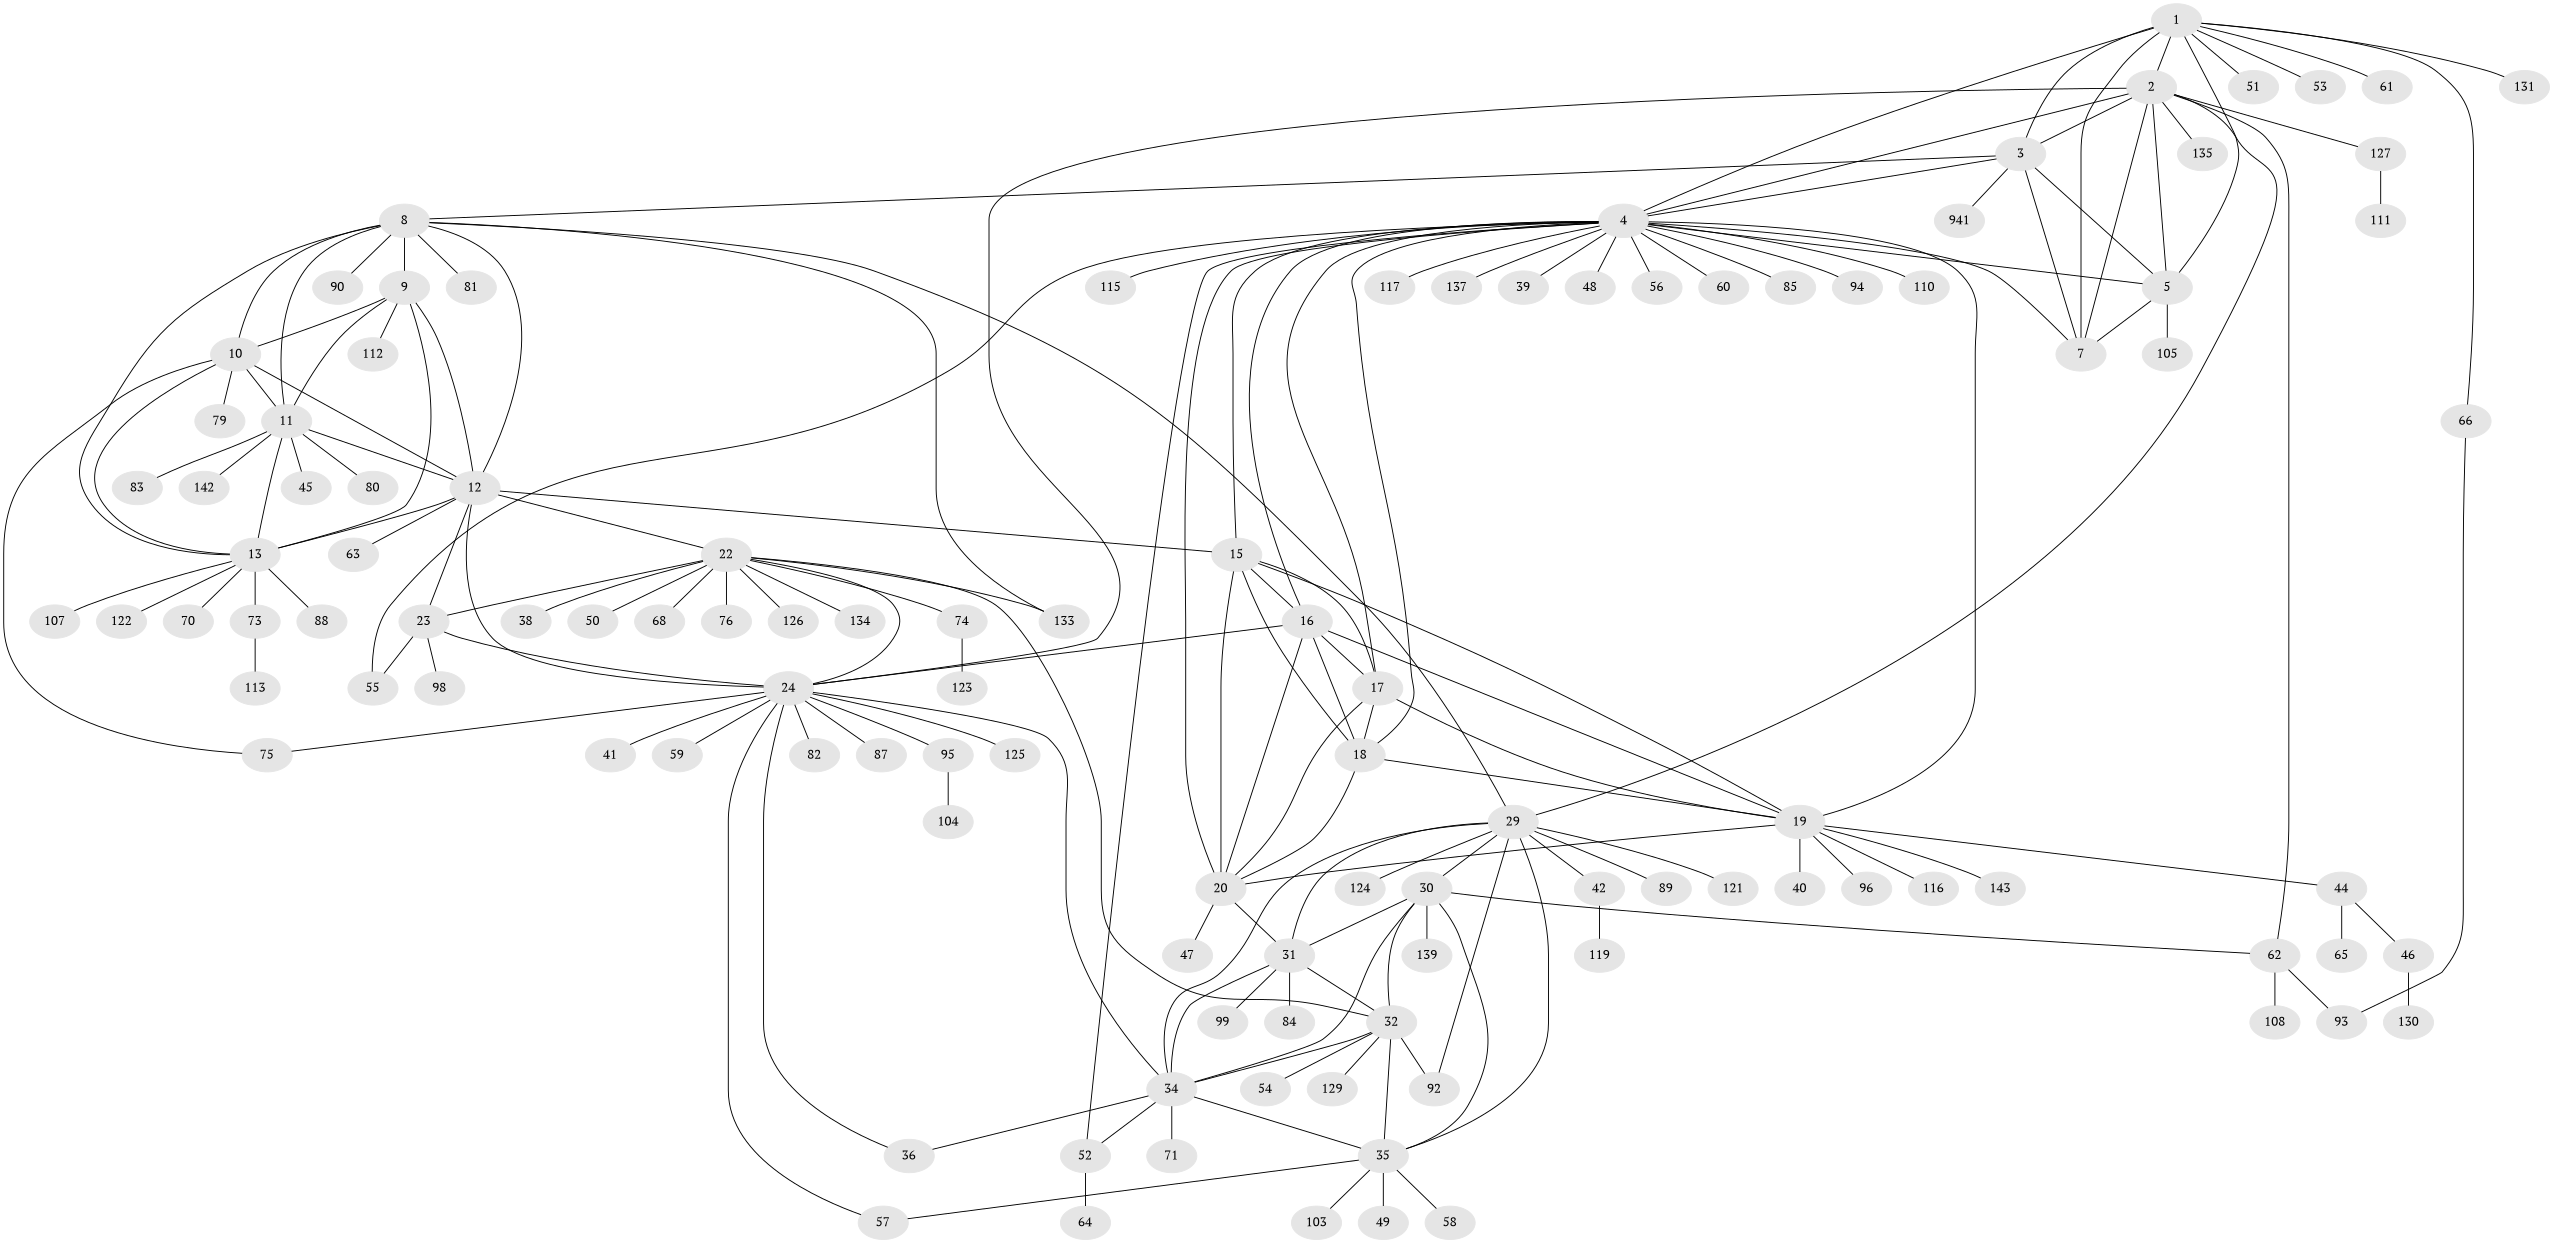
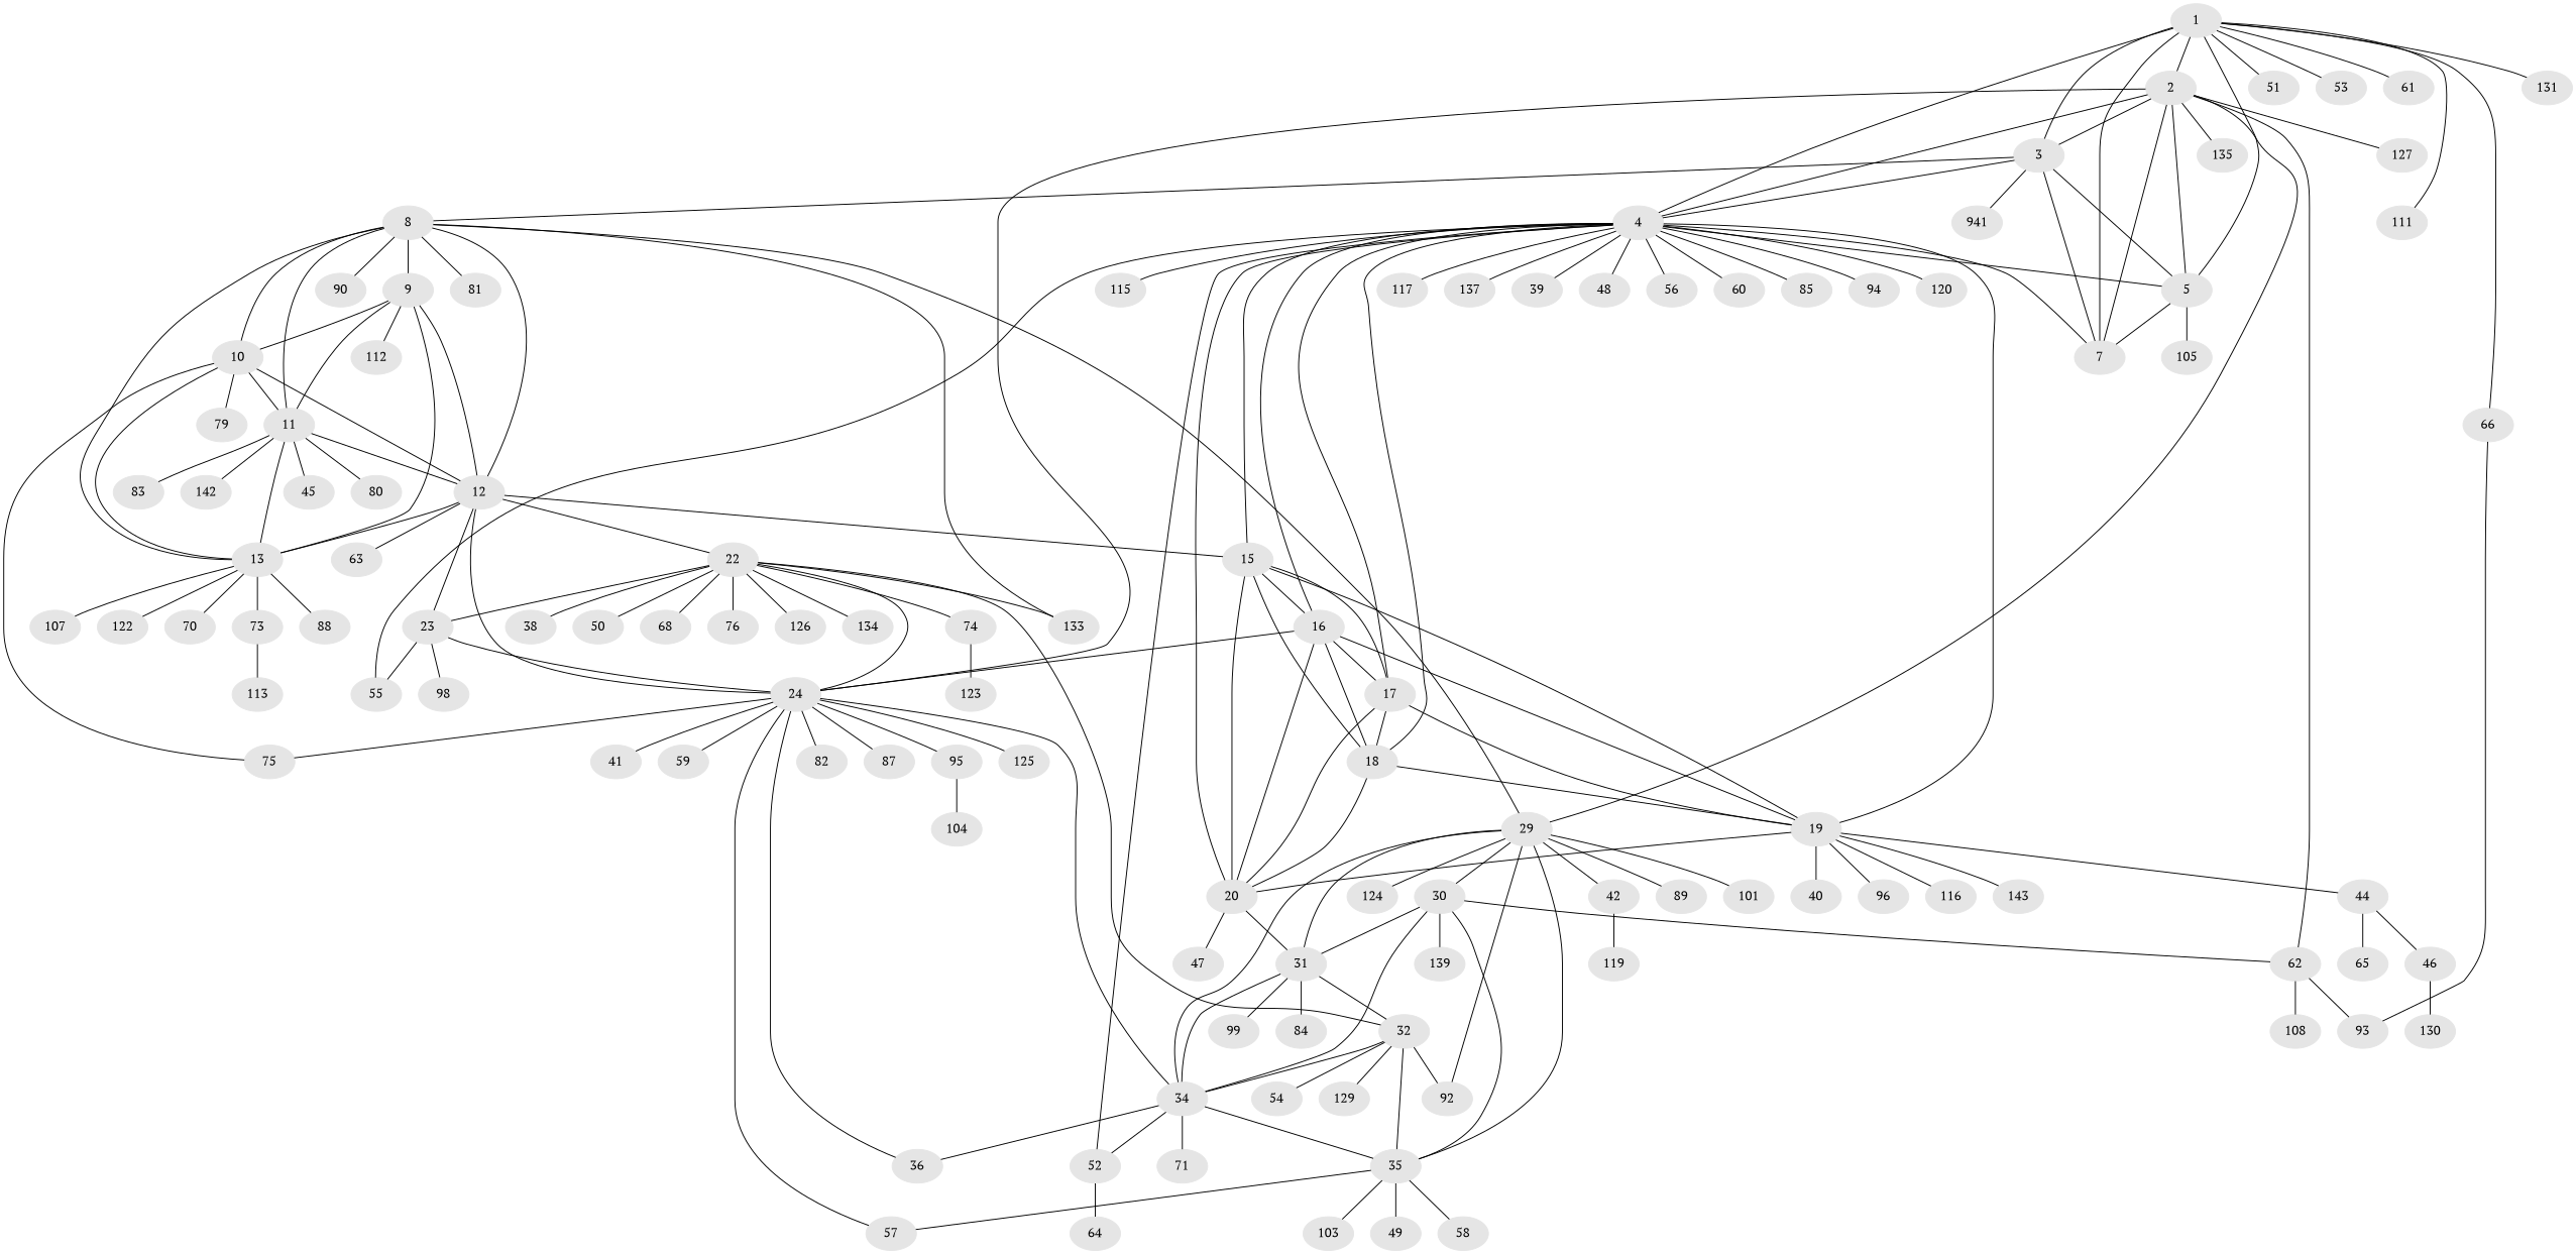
  graph {
    fontname="PT Serif"
    node [color=gray90 fontname="PT Serif" style=filled]
    edge [fontname="PT Serif"]
    1 [super="+6"]
    2 [super="+121"]
    3
    4 [super="+21"]
    5 [super="+37"]
    7 [super="+114"]
    51
    53
    61
    66 [super="+78"]
    111
    131
    24 [super="+25"]
    29
    62 [super="+86"]
    127
    135
    8 [super="+120"]
    n19 [label=941]
    15
    16 [super="+102"]
    17 [super="+118"]
    18 [super="+72"]
    19 [super="+100"]
    20 [super="+140"]
    39
    48
    52
    55
    56
    60
    85
    94
-   110
+   110 [label=120]
    115
    117
    137
    105
    93
    75
    34 [super="+136"]
    36
    41
    57
    59
    82
    87
    95 [super="+138"]
    125
    124
    31 [super="+77"]
    30 [super="+91"]
    35 [super="+67"]
    42
    89
-   101 [label=121]
+   101
    92
    108
    9
    10 [super="+69"]
    11 [super="+14"]
    12 [super="+27"]
    13 [super="+43"]
    81 [super="+106"]
    90
    133
    40
    44
    96
    116
    143
    47
    64
    112
    79 [super="+128"]
    45 [super="+132"]
    80
    83
    142
    22 [super="+26"]
    23 [super="+28"]
    63
    70
    73
    88 [super="+97"]
    107
    122
    32 [super="+33"]
    38
    50
    68
    74
    76
    126
    134
    98
    113
    46
    65
    84
    99
    54
    129
    123
    71
    104
    139
    49
    58
    103
    119
    130
    1 -- 2 [weight=2]
    1 -- 3 [weight=2]
    1 -- 4 [weight=2]
    1 -- 5 [weight=2]
    1 -- 7 [weight=2]
    1 -- 51
    1 -- 53
    1 -- 61
    1 -- 66
-   127 -- 111
+   1 -- 111
    1 -- 131
    2 -- 3
    2 -- 4
    2 -- 5
    2 -- 7
    2 -- 24
    2 -- 29
    2 -- 62
    2 -- 127
    2 -- 135
    3 -- 4
    3 -- 5
    3 -- 7
    3 -- 8
    3 -- n19
    4 -- 5
    4 -- 7
    4 -- 15
    4 -- 16
    4 -- 17
    4 -- 18
    4 -- 19
    4 -- 20
    4 -- 39
    4 -- 48
    4 -- 52
    4 -- 55
    4 -- 56
    4 -- 60
    4 -- 85
    4 -- 94
    4 -- 110
    4 -- 115
    4 -- 117
    4 -- 137
    5 -- 7
    5 -- 105
    66 -- 93
    24 -- 75
    24 -- 34
    24 -- 36
    24 -- 41
    24 -- 57
    24 -- 59
    24 -- 82
    24 -- 87
    24 -- 95
    24 -- 125
    29 -- 34
    29 -- 124
    29 -- 31
    29 -- 30
    29 -- 35
    29 -- 42
    29 -- 89
    29 -- 101
    29 -- 92 [weight=2]
    62 -- 93
    62 -- 108
    8 -- 29
    8 -- 9
    8 -- 10
    8 -- 11 [weight=2]
    8 -- 12
    8 -- 13
    8 -- 81
    8 -- 90
    8 -- 133
    15 -- 16
    15 -- 17
    15 -- 18
    15 -- 19
    15 -- 20
    16 -- 24
    16 -- 17
    16 -- 18
    16 -- 19
    16 -- 20
    17 -- 18
    17 -- 19
    17 -- 20
    18 -- 19
    18 -- 20
    19 -- 20
    19 -- 40
    19 -- 44
    19 -- 96
    19 -- 116
    19 -- 143
    20 -- 31
    20 -- 47
    52 -- 64
    34 -- 52
    34 -- 36
    34 -- 35
    34 -- 71
    95 -- 104
    31 -- 34
    31 -- 32 [weight=2]
    31 -- 84
    31 -- 99
    30 -- 62
    30 -- 34
    30 -- 31
    30 -- 35
-   30 -- 32 [weight=2]
    30 -- 139
    35 -- 57
    35 -- 49
    35 -- 58
    35 -- 103
    42 -- 119
    9 -- 10
    9 -- 11 [weight=2]
    9 -- 12
    9 -- 13
    9 -- 112
    10 -- 75
    10 -- 11 [weight=2]
    10 -- 12
    10 -- 13
    10 -- 79
    11 -- 12 [weight=2]
    11 -- 13 [weight=2]
    11 -- 45
    11 -- 80
    11 -- 83
    11 -- 142
    12 -- 24 [weight=2]
    12 -- 15
    12 -- 13
    12 -- 22 [weight=2]
    12 -- 23 [weight=2]
    12 -- 63
    13 -- 70
    13 -- 73
    13 -- 88
    13 -- 107
    13 -- 122
    44 -- 46
    44 -- 65
    22 -- 24 [weight=4]
    22 -- 133
    22 -- 23 [weight=4]
    22 -- 32
    22 -- 38
    22 -- 50
    22 -- 68
    22 -- 74
    22 -- 76
    22 -- 126
    22 -- 134
    23 -- 24 [weight=4]
    23 -- 55
    23 -- 98
    73 -- 113
    32 -- 34 [weight=2]
    32 -- 35 [weight=2]
    32 -- 92
    32 -- 54
    32 -- 129
    74 -- 123
    46 -- 130
  }
